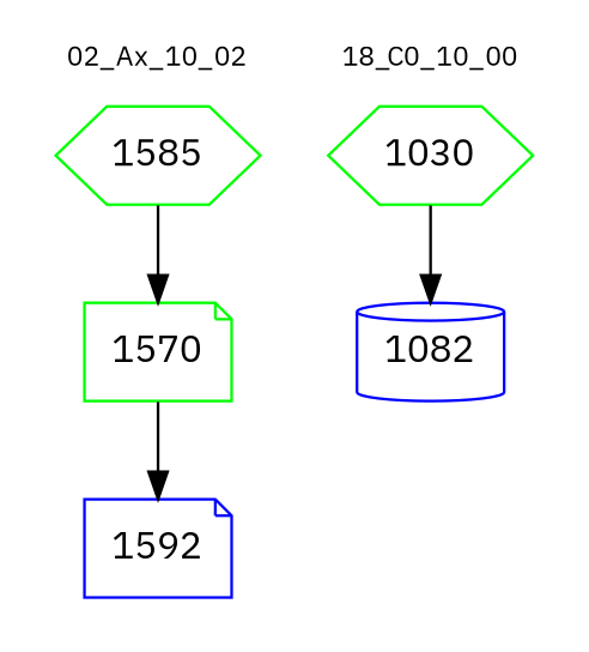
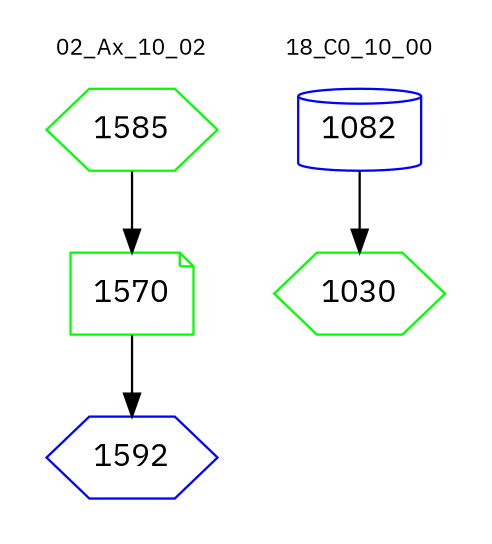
  digraph {
    fontname="IBM Plex Sans"
    node [color=green fontname="IBM Plex Sans" shape=hexagon]
    edge [color=black fontname="IBM Plex Sans"]
    n1 [label=1585]
    n2 [label=1570 shape=note]
-   n3 [color=blue label=1592 shape=note]
+   n3 [color=blue label=1592]
    n4 [label=1030]
    n5 [color=blue label=1082 shape=cylinder]
    subgraph cluster_1 {
      color=white
      fontsize=10
      label="02_Ax_10_02"
      n1
      n2
      n3
    }
    subgraph cluster_2 {
      color=white
      fontsize=10
      label="18_C0_10_00"
      n4
      n5
    }
    n1 -> n2
    n2 -> n3
-   n4 -> n5
+   n5 -> n4
  }
